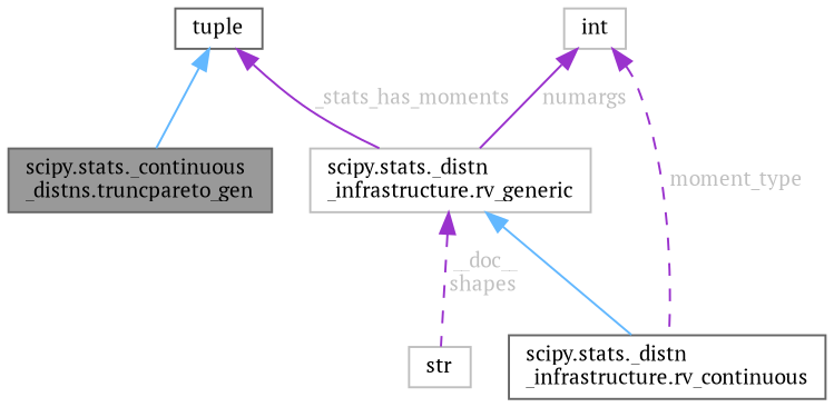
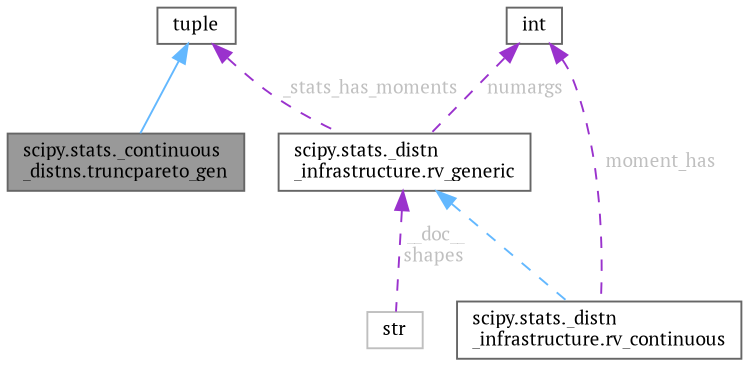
  digraph {
    fontname="PT Serif"
    node [color=gray40 fillcolor=white fontname="PT Serif" fontsize=10 shape=box style=filled]
    edge [color=darkorchid3 dir=back fontname="PT Serif" fontsize=10 labelfontname=Helvetica labelfontsize=10 style=dashed fontcolor=grey]
    n1 [fillcolor=grey60 fontcolor=black height=0.2 label="scipy.stats._continuous\l_distns.truncpareto_gen" width=0.4]
    n2 [height=0.2 label="scipy.stats._distn\l_infrastructure.rv_continuous" width=0.4]
-   n3 [color=grey75 height=0.2 label="scipy.stats._distn\l_infrastructure.rv_generic" width=0.4]
+   n3 [height=0.2 label="scipy.stats._distn\l_infrastructure.rv_generic" width=0.4]
    n4 [color=grey75 height=0.2 label=str width=0.4]
    n5 [height=0.2 label=tuple width=0.4]
-   n6 [color=grey75 height=0.2 label=int width=0.4]
-   n3 -> n2 [color=steelblue1 style=solid fontcolor=""]
+   n6 [height=0.2 label=int width=0.4]
+   n3 -> n2 [color=steelblue1 fontcolor=""]
    n3 -> n4 [label=" __doc__\nshapes"]
    n5 -> n1 [color=steelblue1 style=solid fontcolor=""]
-   n5 -> n3 [label=" _stats_has_moments" style=solid]
-   n6 -> n2 [label=" moment_type"]
-   n6 -> n3 [label=" numargs" style=solid]
+   n5 -> n3 [label=" _stats_has_moments"]
+   n6 -> n2 [label=" moment_has"]
+   n6 -> n3 [label=" numargs"]
  }
